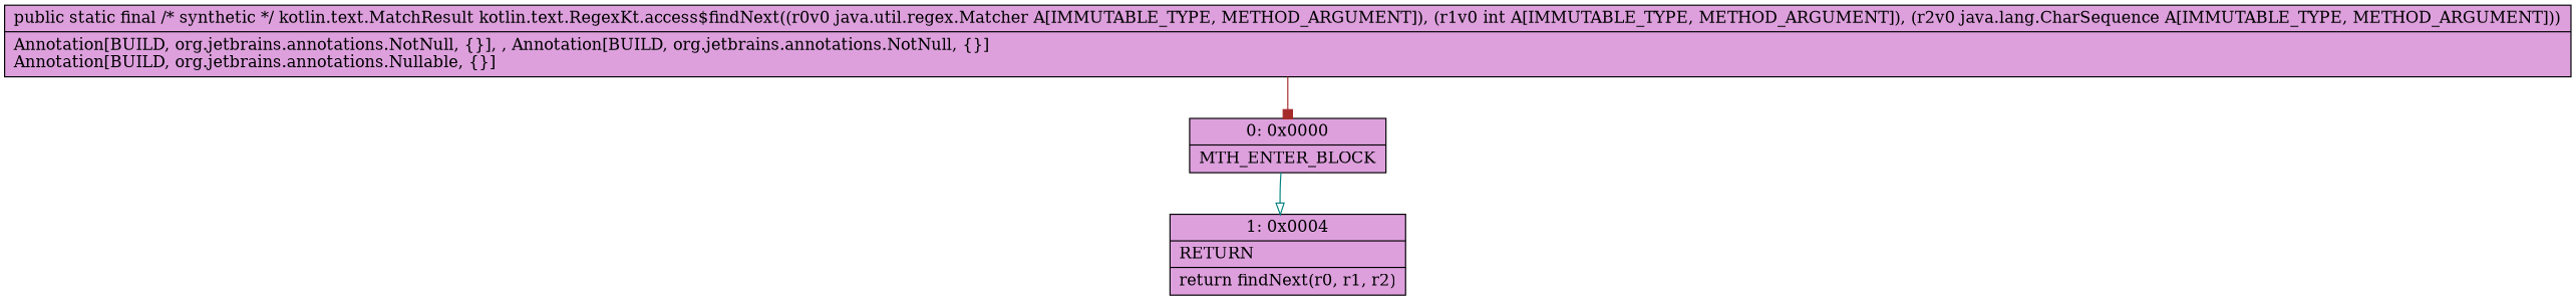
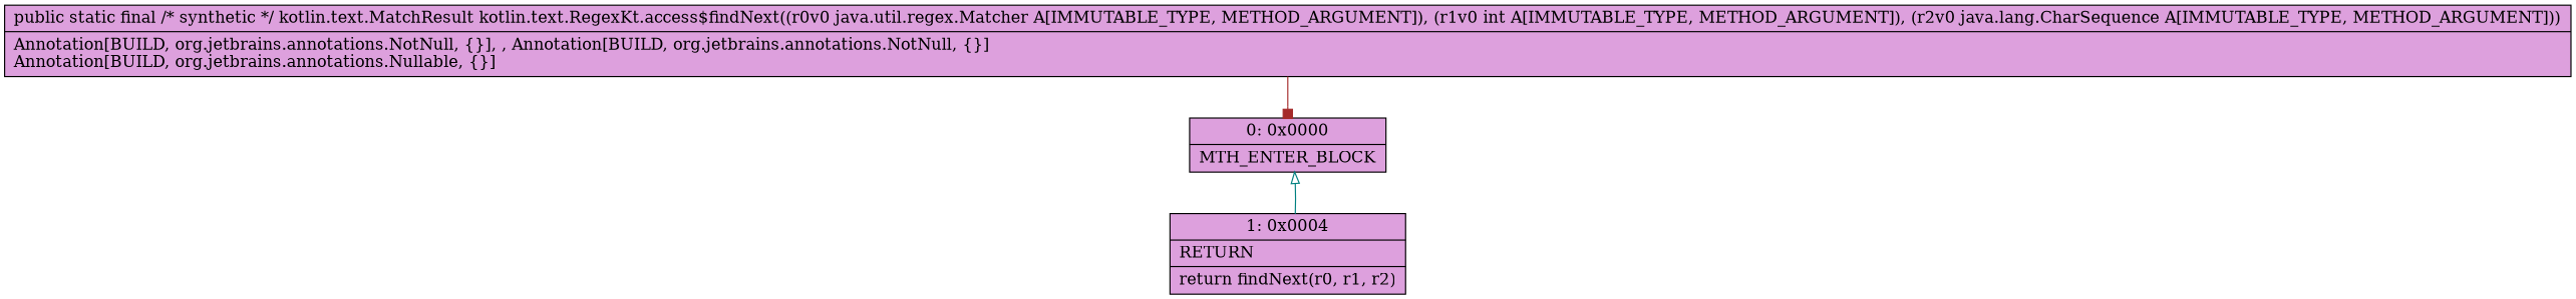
  digraph {
    node [shape=record style=filled fillcolor=plum]
    n1 [label="{0\:\ 0x0000|MTH_ENTER_BLOCK\l}"]
    n2 [label="{1\:\ 0x0004|RETURN\l|return findNext(r0, r1, r2)\l}"]
    n3 [label="{public static final \/* synthetic *\/ kotlin.text.MatchResult kotlin.text.RegexKt.access$findNext((r0v0 java.util.regex.Matcher A[IMMUTABLE_TYPE, METHOD_ARGUMENT]), (r1v0 int A[IMMUTABLE_TYPE, METHOD_ARGUMENT]), (r2v0 java.lang.CharSequence A[IMMUTABLE_TYPE, METHOD_ARGUMENT]))  | Annotation[BUILD, org.jetbrains.annotations.NotNull, \{\}], , Annotation[BUILD, org.jetbrains.annotations.NotNull, \{\}]\lAnnotation[BUILD, org.jetbrains.annotations.Nullable, \{\}]\l}"]
-   n1 -> n2 [color=teal arrowhead=onormal]
+   n2 -> n1 [color=teal arrowhead=onormal]
    n3 -> n1 [color=brown arrowhead=box]
  }
